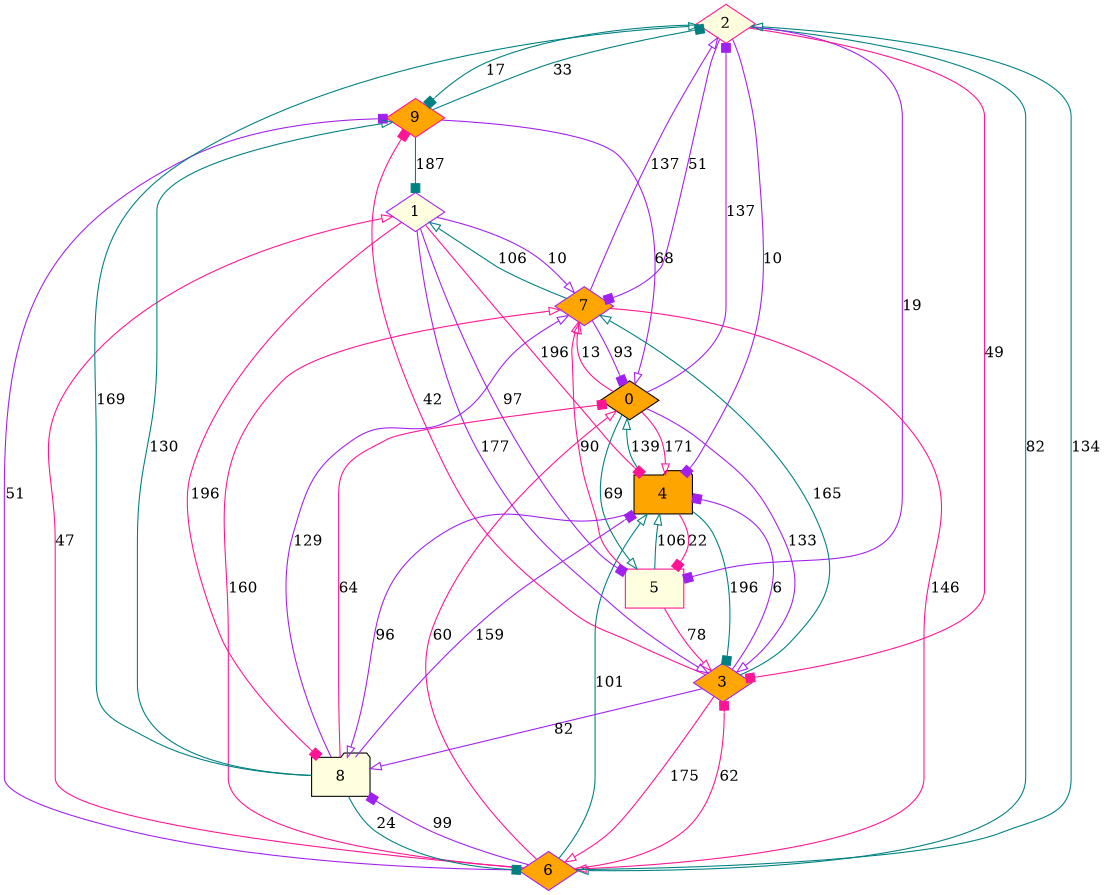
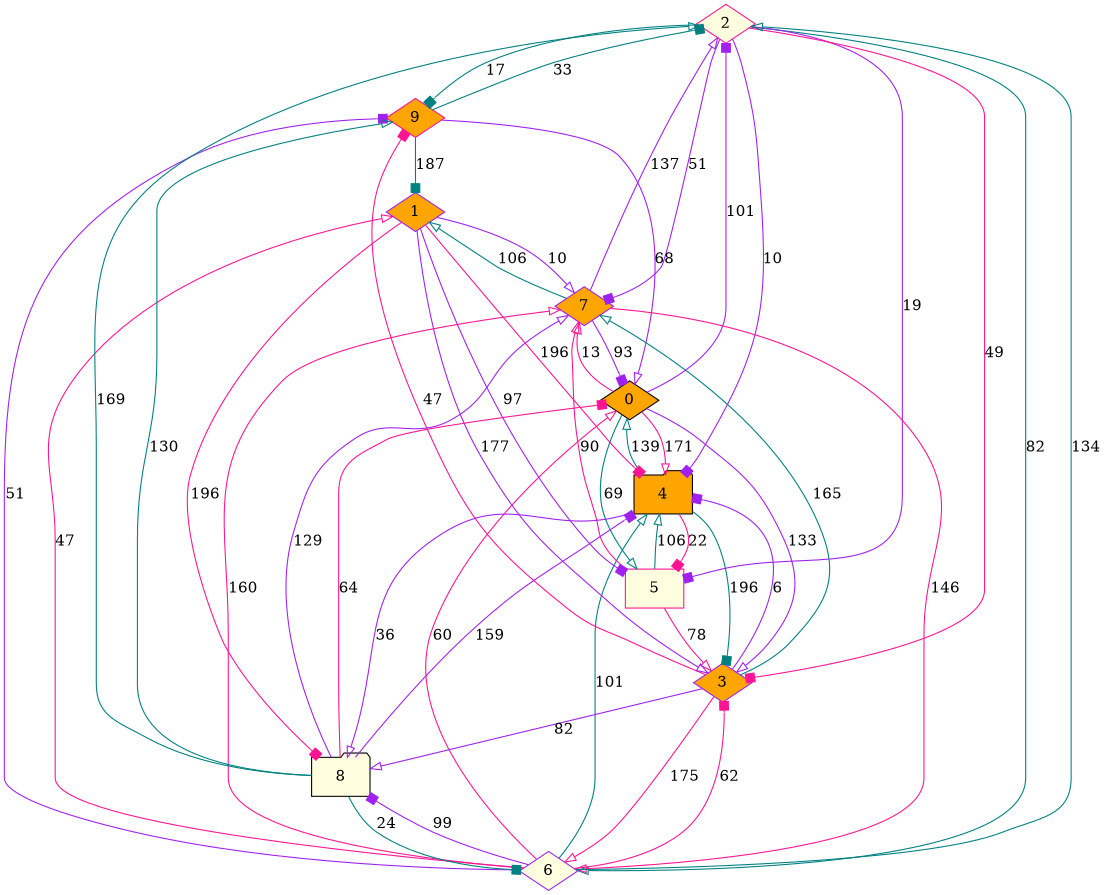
  digraph {
    node [color=purple fillcolor=orange shape=diamond style=filled]
    edge [arrowhead=onormal color=purple]
    2 [color=deeppink fillcolor=lightyellow]
    9 [color=deeppink]
    7
-   6
+   6 [fillcolor=lightyellow]
    5 [color=deeppink fillcolor=lightyellow shape=box]
    3
    4 [color=black shape=folder]
    0 [color=black]
-   1 [fillcolor=lightyellow]
+   1
    8 [color=black fillcolor=lightyellow shape=folder]
    2 -> 9 [arrowhead=box color=teal label=17]
    2 -> 7 [arrowhead=box label=51]
    2 -> 6 [color=teal label=82]
    2 -> 5 [arrowhead=box label=19]
    2 -> 3 [arrowhead=box color=deeppink label=49]
    2 -> 4 [arrowhead=box label=10]
    9 -> 2 [arrowhead=box color=teal label=33]
    9 -> 0 [label=68]
    9 -> 1 [arrowhead=box color=teal label=187]
    7 -> 2 [label=137]
    7 -> 6 [color=deeppink label=146]
    7 -> 0 [arrowhead=box label=93]
    7 -> 1 [color=teal label=106]
    6 -> 2 [color=teal label=134]
    6 -> 9 [arrowhead=box label=51]
    6 -> 7 [color=deeppink label=160]
    6 -> 3 [arrowhead=box color=deeppink label=62]
    6 -> 4 [color=teal label=101]
    6 -> 0 [color=deeppink label=60]
    6 -> 1 [color=deeppink label=47]
    6 -> 8 [arrowhead=box label=99]
    5 -> 7 [color=deeppink label=90]
    5 -> 3 [color=deeppink label=78]
    5 -> 4 [color=teal label=106]
-   3 -> 9 [arrowhead=box color=deeppink label=42]
+   3 -> 9 [arrowhead=box color=deeppink label=47]
    3 -> 7 [color=teal label=165]
    3 -> 6 [color=deeppink label=175]
    3 -> 4 [arrowhead=box label=6]
    3 -> 8 [label=82]
    4 -> 5 [arrowhead=box color=deeppink label=22]
    4 -> 3 [arrowhead=box color=teal label=196]
    4 -> 0 [color=teal label=139]
-   4 -> 8 [label=96]
-   0 -> 2 [arrowhead=box label=137]
+   4 -> 8 [label=36]
+   0 -> 2 [arrowhead=box label=101]
    0 -> 7 [color=deeppink label=13]
    0 -> 5 [color=teal label=69]
    0 -> 3 [label=133]
    0 -> 4 [color=deeppink label=171]
    1 -> 7 [label=10]
    1 -> 5 [arrowhead=box label=97]
    1 -> 3 [label=177]
    1 -> 4 [arrowhead=box color=deeppink label=196]
    1 -> 8 [arrowhead=box color=deeppink label=196]
    8 -> 2 [color=teal label=169]
    8 -> 9 [color=teal label=130]
    8 -> 7 [label=129]
    8 -> 6 [arrowhead=box color=teal label=24]
    8 -> 4 [arrowhead=box label=159]
    8 -> 0 [arrowhead=box color=deeppink label=64]
  }
